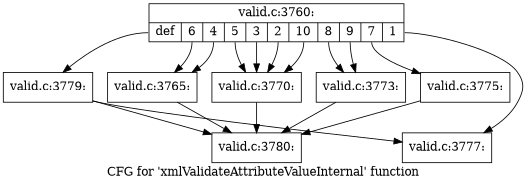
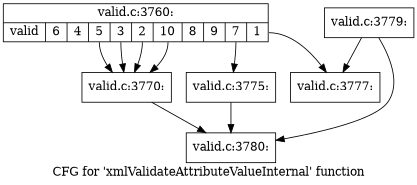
  digraph {
    label="CFG for 'xmlValidateAttributeValueInternal' function"
    node [shape=record]
-   n1 [label="{valid.c:3760:|{<s0>def|<s1>6|<s2>4|<s3>5|<s4>3|<s5>2|<s6>10|<s7>8|<s8>9|<s9>7|<s10>1}}"]
+   n1 [label="{valid.c:3760:|{<s0>valid|<s1>6|<s2>4|<s3>5|<s4>3|<s5>2|<s6>10|<s7>8|<s8>9|<s9>7|<s10>1}}"]
    n2 [label="{valid.c:3779:}"]
-   n3 [label="{valid.c:3765:}"]
    n4 [label="{valid.c:3770:}"]
-   n5 [label="{valid.c:3773:}"]
    n6 [label="{valid.c:3775:}"]
    n7 [label="{valid.c:3777:}"]
    n8 [label="{valid.c:3780:}"]
-   n1 -> n2 [tailport=s0]
-   n1 -> n3 [tailport=s1]
-   n1 -> n3 [tailport=s2]
    n1 -> n4 [tailport=s3]
    n1 -> n4 [tailport=s4]
    n1 -> n4 [tailport=s5]
    n1 -> n4 [tailport=s6]
-   n1 -> n5 [tailport=s7]
-   n1 -> n5 [tailport=s8]
    n1 -> n6 [tailport=s9]
    n1 -> n7 [tailport=s10]
    n2 -> n7
    n2 -> n8
-   n3 -> n8
    n4 -> n8
-   n5 -> n8
    n6 -> n8
  }
